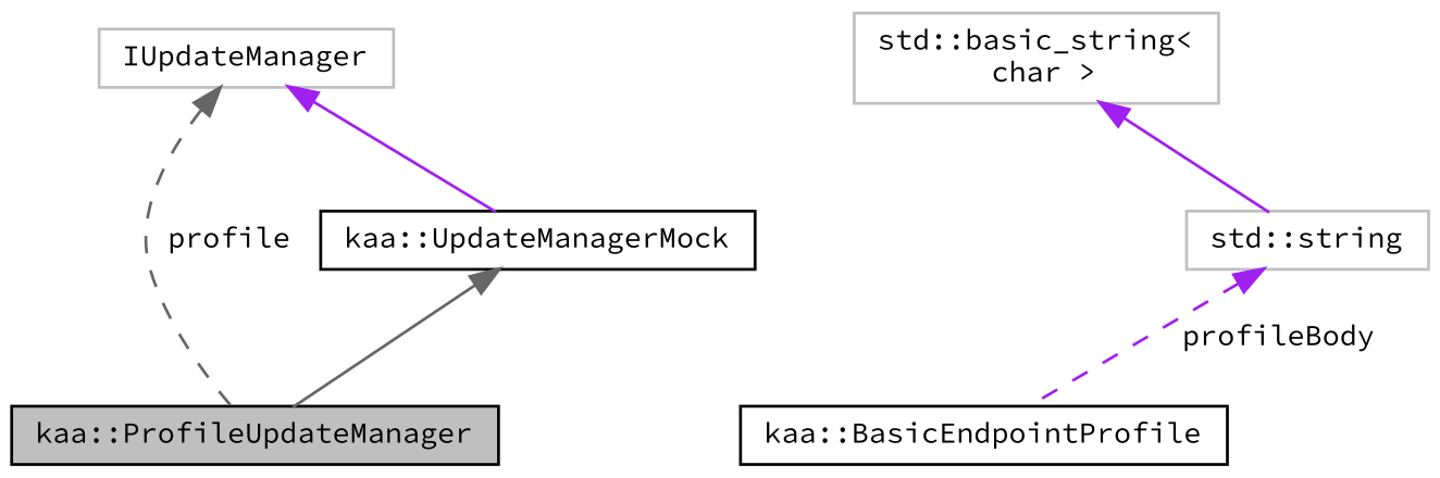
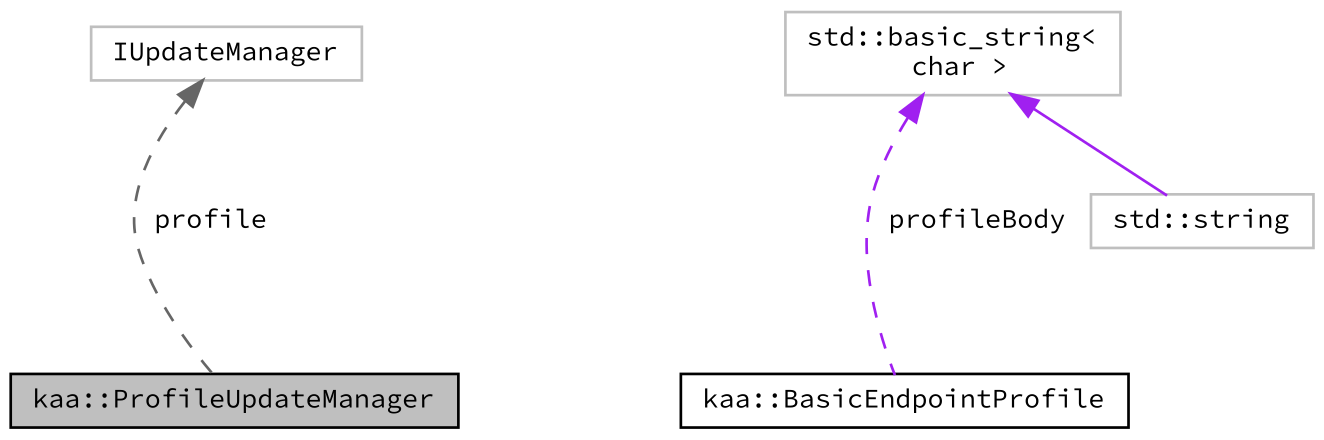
  digraph {
    fontname="Source Code Pro"
    node [color=black fontname="Source Code Pro" fontsize=10 shape=record]
    edge [color=purple dir=back fontname="Source Code Pro" fontsize=10 labelfontname=FreeSans labelfontsize=10 style=solid]
    n1 [fillcolor=grey75 fontcolor=black height=0.2 label="kaa::ProfileUpdateManager" style=filled width=0.4]
-   n2 [height=0.2 label="kaa::UpdateManagerMock" width=0.4]
    n3 [color=grey75 height=0.2 label=IUpdateManager width=0.4]
    n4 [height=0.2 label="kaa::BasicEndpointProfile" width=0.4]
    n5 [color=grey75 height=0.2 label="std::string" width=0.4]
    n6 [color=grey75 height=0.2 label="std::basic_string\<\l char \>" width=0.4]
-   n2 -> n1 [color=gray40]
    n3 -> n1 [color=gray40 label=" profile" style=dashed]
-   n3 -> n2
-   n5 -> n4 [label=" profileBody" style=dashed]
+   n6 -> n4 [label=" profileBody" style=dashed]
    n6 -> n5
  }
